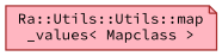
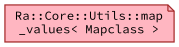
  digraph {
    rankdir=LR
    fontname="Source Code Pro"
-   n1 [color=brown fillcolor=lightpink fontname="Source Code Pro" fontsize=10 height=0.2 label="Ra::Utils::Utils::map\l_values\< Mapclass \>" shape=note style=filled width=0.4]
+   n1 [color=brown fillcolor=lightpink fontname="Source Code Pro" fontsize=10 height=0.2 label="Ra::Core::Utils::map\l_values\< Mapclass \>" shape=note style=filled width=0.4]
  }
